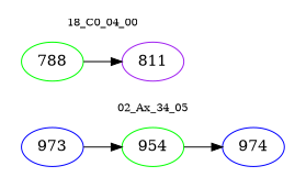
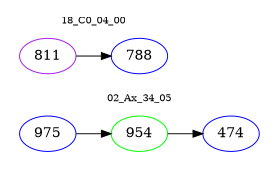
  digraph {
    rankdir=LR
    node [color=blue]
    edge [color=black]
-   n1 [label=973]
+   n1 [label=975]
    n2 [color=green label=954]
-   n3 [label=974]
-   n4 [color=green label=788]
+   n3 [label=474]
+   n4 [label=788]
    n5 [color=purple label=811]
    subgraph cluster_1 {
      color=white
      fontsize=10
      label="02_Ax_34_05"
      n1
      n2
      n3
    }
    subgraph cluster_2 {
      color=white
      fontsize=10
      label="18_C0_04_00"
      n4
      n5
    }
    n1 -> n2
    n2 -> n3
-   n4 -> n5
+   n5 -> n4
  }
